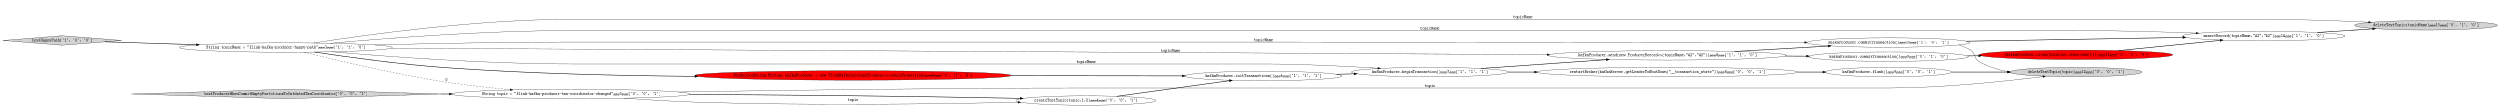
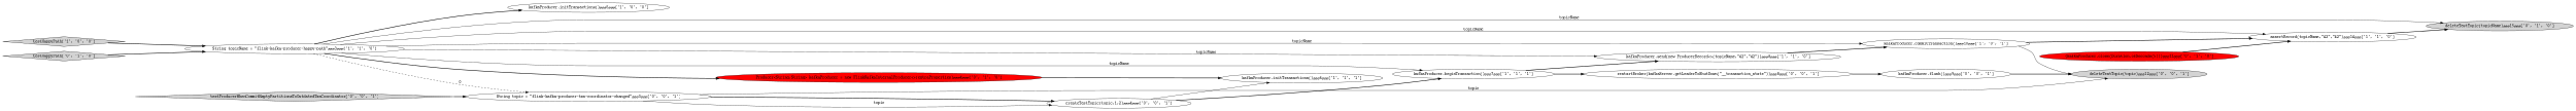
  digraph {
    fontname="Courier Prime"
    rankdir=LR
    node [fillcolor=white fontname="Courier Prime" shape=ellipse style=filled]
    edge [fontname="Courier Prime" style=bold]
    n1 [fillcolor=lightgray label="deleteTestTopic(topicName)@@@15@@@['0', '1', '0']"]
    n2 [fillcolor=lightgray label="testHappyPath['1', '0', '0']" shape=diamond]
    n3 [label="String topicName = \"flink-kafka-producer-happy-path\"@@@3@@@['1', '1', '0']"]
    n4 [label="kafkaProducer.commitTransaction()@@@10@@@['1', '0', '1']"]
    n5 [label="assertRecord(topicName,\"42\",\"42\")@@@14@@@['1', '1', '0']"]
    n6 [label="kafkaProducer.beginTransaction()@@@7@@@['1', '1', '1']"]
    n7 [label="kafkaProducer.send(new ProducerRecord<>(topicName,\"42\",\"42\"))@@@8@@@['1', '1', '0']"]
    n8 [label="String topic = \"flink-kafka-producer-txn-coordinator-changed\"@@@3@@@['0', '0', '1']"]
+   n9 [label="kafkaProducer.initTransactions()@@@5@@@['1', '0', '0']"]
    n10 [fillcolor=red label="Producer<String,String> kafkaProducer = new FlinkKafkaInternalProducer<>(extraProperties)@@@4@@@['0', '1', '0']"]
    n11 [label="kafkaProducer.flush()@@@9@@@['0', '0', '1']"]
    n12 [fillcolor=lightgray label="deleteTestTopic(topic)@@@12@@@['0', '0', '1']"]
    n13 [fillcolor=red label="{kafkaProducer.close(Duration.ofSeconds(5))}@@@11@@@['0', '1', '0']"]
    n14 [label="createTestTopic(topic,1,2)@@@4@@@['0', '0', '1']"]
    n15 [label="kafkaProducer.initTransactions()@@@6@@@['1', '1', '1']"]
    n16 [label="restartBroker(kafkaServer.getLeaderToShutDown(\"__transaction_state\"))@@@8@@@['0', '0', '1']"]
-   n17 [label="kafkaProducer.commitTransaction()@@@9@@@['0', '1', '0']"]
+   n18 [fillcolor=lightgray label="testHappyPath['0', '1', '0']" shape=diamond]
    n19 [fillcolor=lightgray label="testProducerWhenCommitEmptyPartitionsToOutdatedTxnCoordinator['0', '0', '1']" shape=diamond]
    n2 -> n3
    n3 -> n1 [label=topicName style=solid]
    n3 -> n4 [label=topicName style=solid]
    n3 -> n5 [label=topicName style=solid]
    n3 -> n6 [label=topicName style=solid]
    n3 -> n7 [label=topicName style=solid]
    n3 -> n8 [label=0 style=dashed]
+   n3 -> n9
    n3 -> n10
    n4 -> n5
    n4 -> n12 [style=solid]
    n5 -> n1
    n6 -> n7
    n6 -> n16
    n7 -> n4
-   n7 -> n17
    n8 -> n12 [label=topic style=solid]
    n8 -> n14 [label=topic style=solid]
    n8 -> n14
    n10 -> n15
    n11 -> n12
    n13 -> n5
-   n14 -> n15
-   n15 -> n6
+   n14 -> n15 [style=solid]
+   n14 -> n6
    n16 -> n11
-   n17 -> n13
+   n18 -> n3
    n19 -> n8
  }
